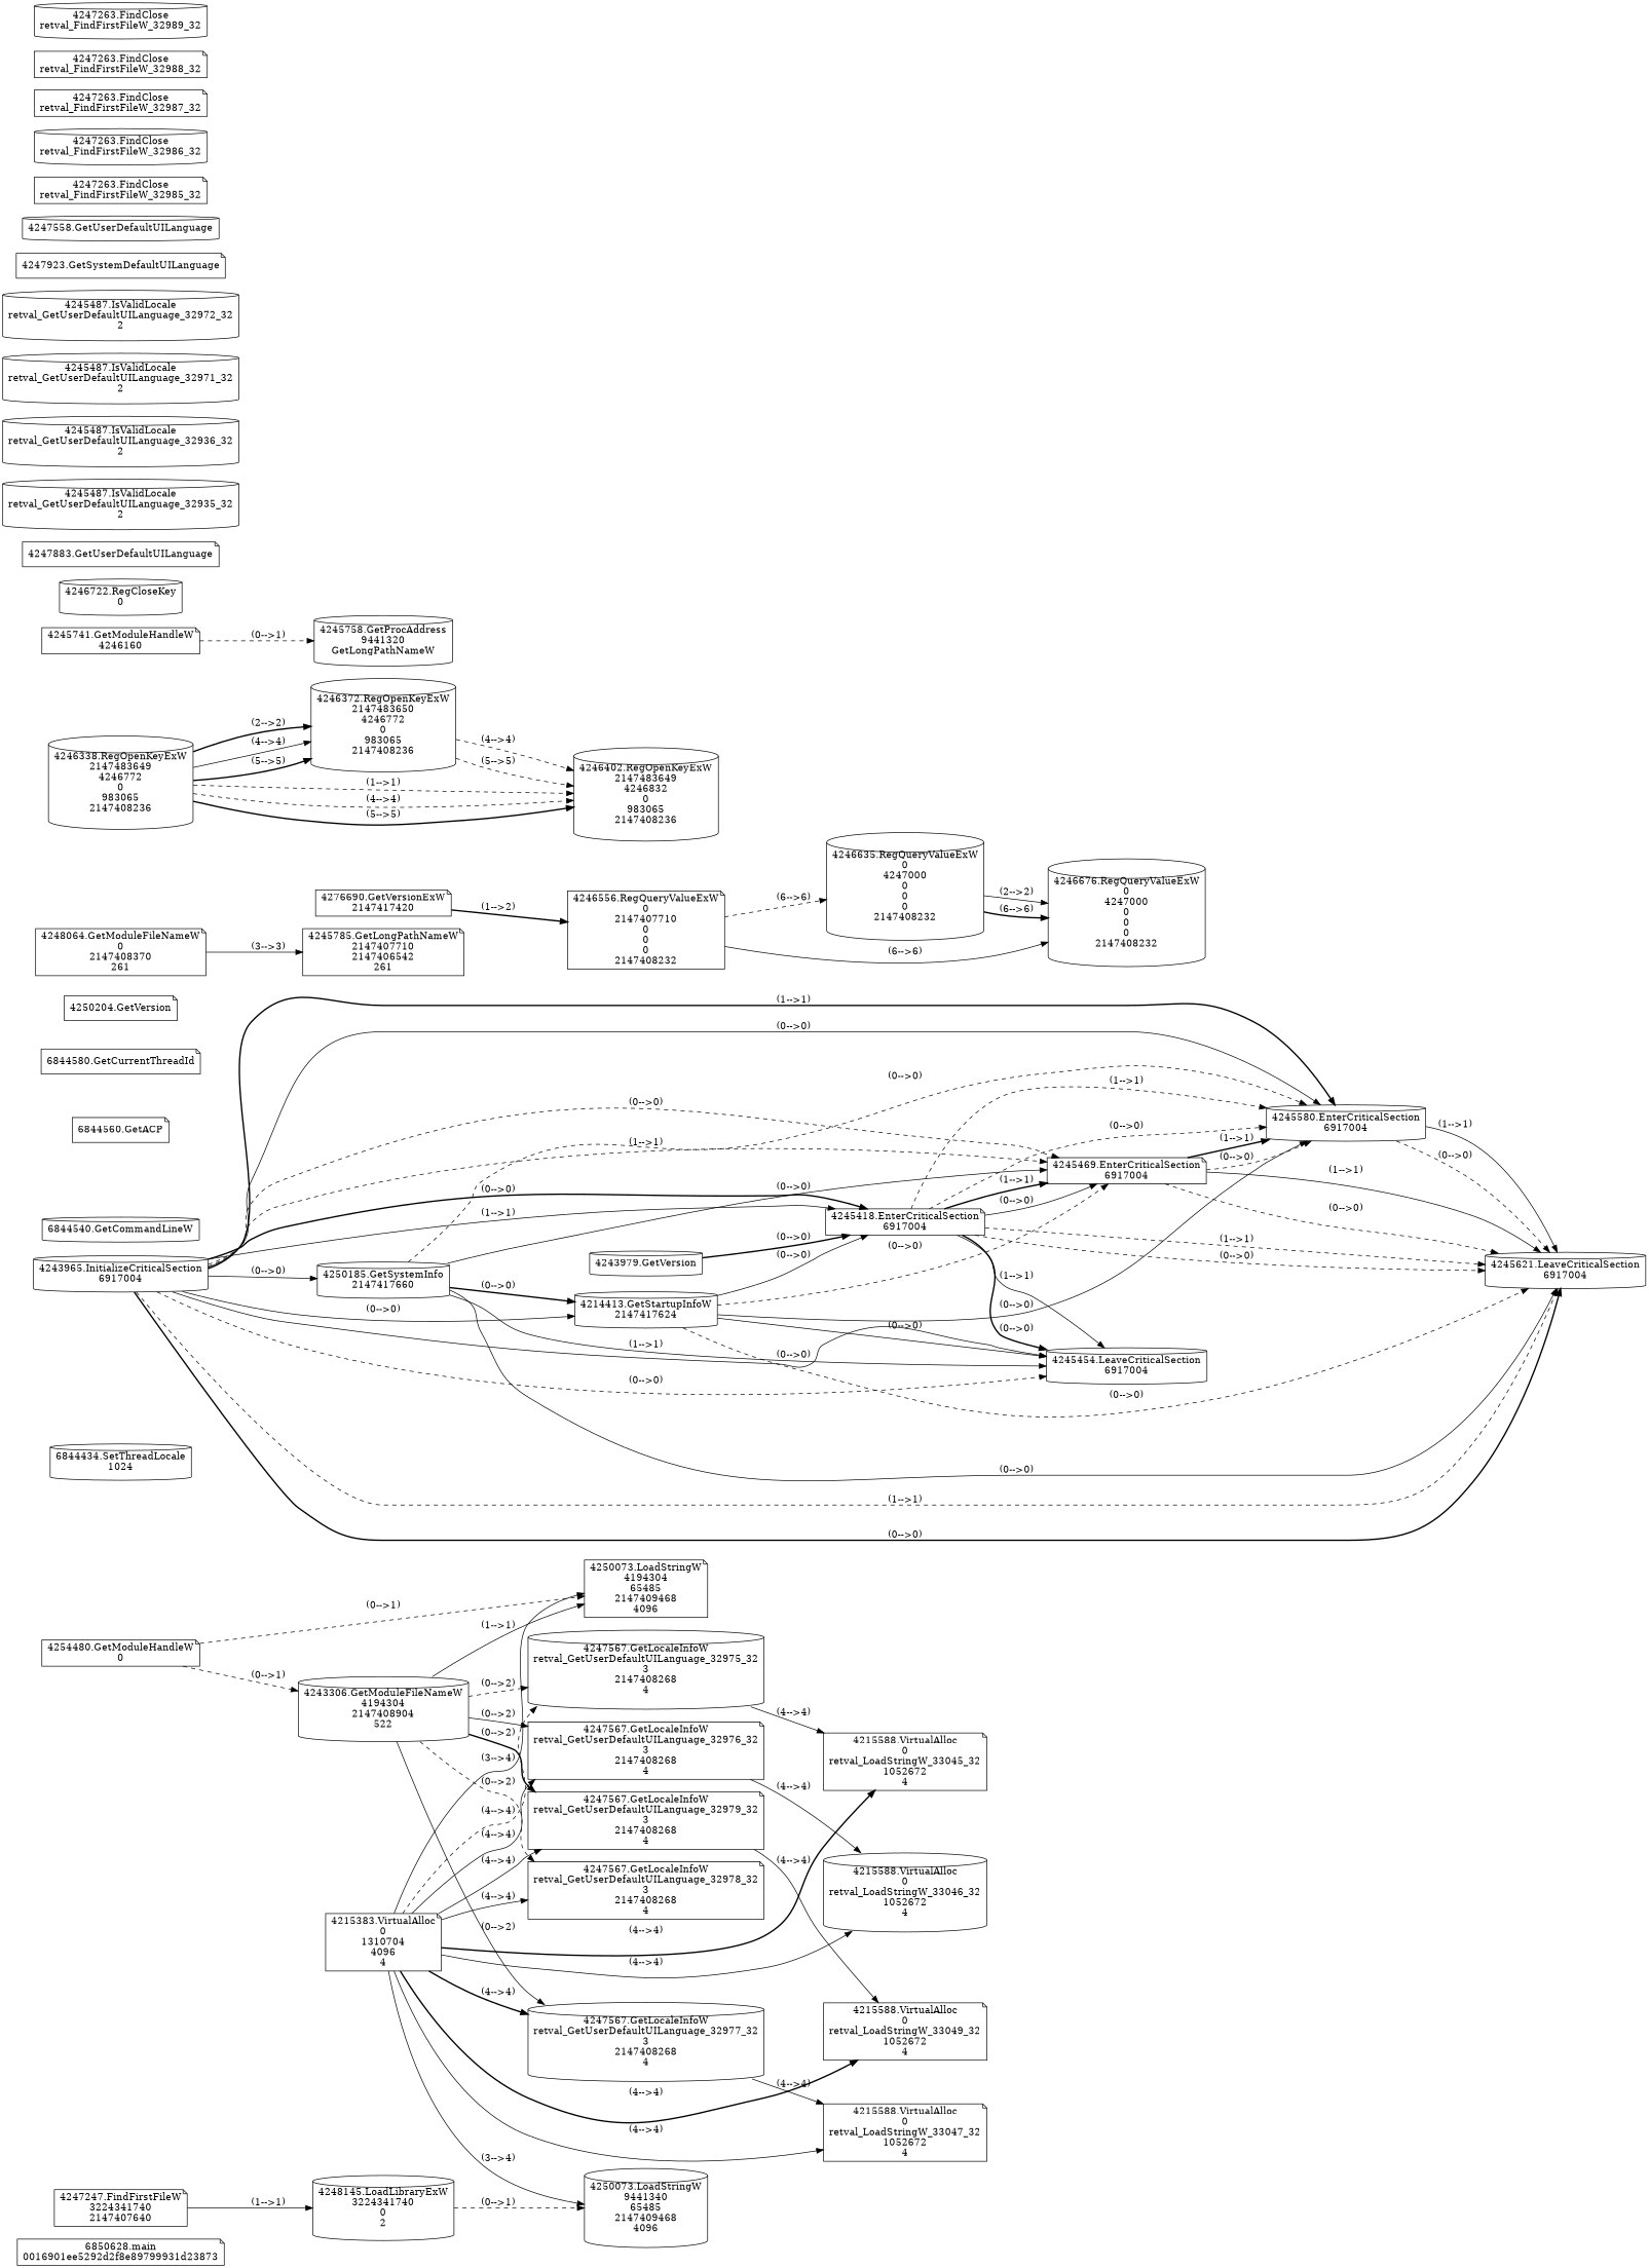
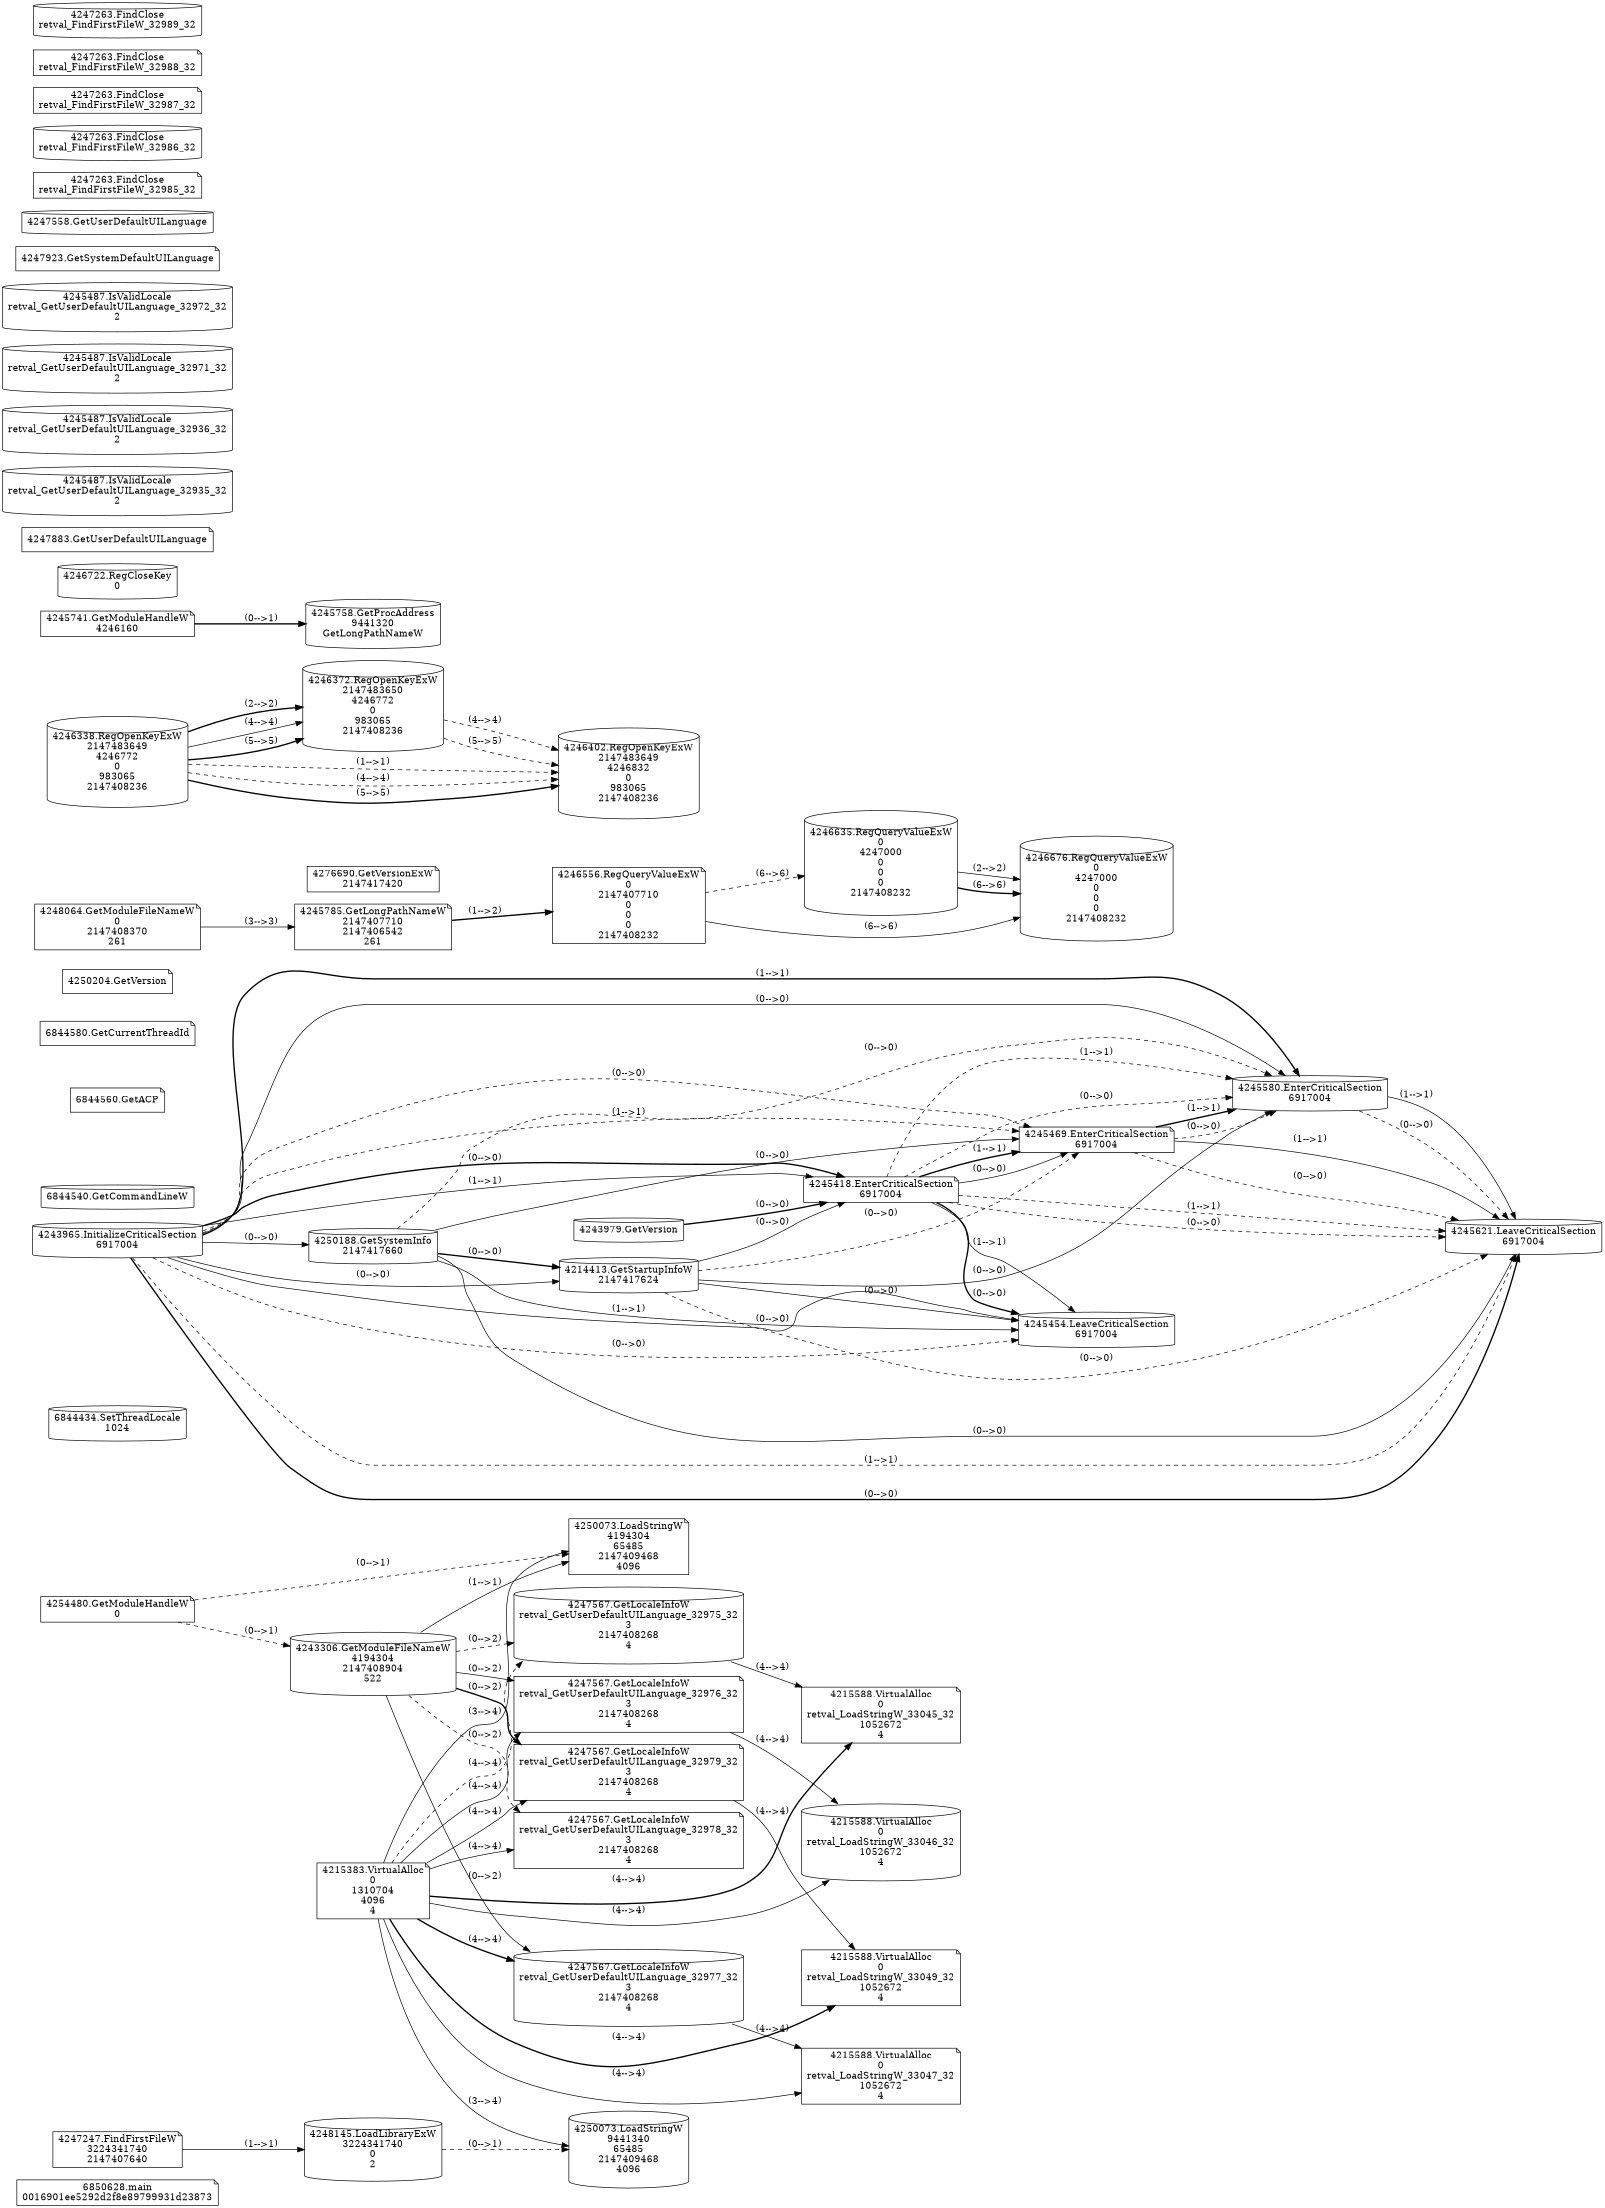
  digraph {
    rankdir=LR
    node [shape=cylinder]
    edge [style=solid]
    n1 [label="6850628.main\n0016901ee5292d2f8e89799931d23873" shape=note]
    n2 [label="4254480.GetModuleHandleW\n0" shape=note]
    n3 [label="4243306.GetModuleFileNameW\n4194304\n2147408904\n522"]
    n4 [label="4250073.LoadStringW\n4194304\n65485\n2147409468\n4096" shape=note]
    n5 [label="4247567.GetLocaleInfoW\nretval_GetUserDefaultUILanguage_32975_32\n3\n2147408268\n4"]
    n6 [label="4247567.GetLocaleInfoW\nretval_GetUserDefaultUILanguage_32976_32\n3\n2147408268\n4" shape=note]
    n7 [label="4247567.GetLocaleInfoW\nretval_GetUserDefaultUILanguage_32977_32\n3\n2147408268\n4"]
    n8 [label="4247567.GetLocaleInfoW\nretval_GetUserDefaultUILanguage_32978_32\n3\n2147408268\n4" shape=note]
    n9 [label="4247567.GetLocaleInfoW\nretval_GetUserDefaultUILanguage_32979_32\n3\n2147408268\n4" shape=note]
    n10 [label="6844434.SetThreadLocale\n1024"]
    n11 [label="4243965.InitializeCriticalSection\n6917004"]
-   n12 [label="4250185.GetSystemInfo\n2147417660"]
+   n12 [label="4250188.GetSystemInfo\n2147417660"]
    n13 [label="4214413.GetStartupInfoW\n2147417624"]
    n14 [label="4245418.EnterCriticalSection\n6917004" shape=note]
    n15 [label="4245469.EnterCriticalSection\n6917004" shape=note]
    n16 [label="4245580.EnterCriticalSection\n6917004"]
    n17 [label="4245621.LeaveCriticalSection\n6917004"]
    n18 [label="4245454.LeaveCriticalSection\n6917004"]
    n19 [label="4243979.GetVersion\n"]
    n20 [label="6844540.GetCommandLineW\n"]
    n21 [label="6844560.GetACP\n" shape=note]
    n22 [label="6844580.GetCurrentThreadId\n" shape=note]
    n23 [label="4250204.GetVersion\n" shape=note]
    n24 [label="4276690.GetVersionExW\n2147417420" shape=note]
    n25 [label="4215588.VirtualAlloc\n0\nretval_LoadStringW_33045_32\n1052672\n4" shape=note]
    n26 [label="4215588.VirtualAlloc\n0\nretval_LoadStringW_33046_32\n1052672\n4"]
    n27 [label="4215588.VirtualAlloc\n0\nretval_LoadStringW_33047_32\n1052672\n4" shape=note]
    n28 [label="4215588.VirtualAlloc\n0\nretval_LoadStringW_33049_32\n1052672\n4" shape=note]
    n29 [label="4248064.GetModuleFileNameW\n0\n2147408370\n261" shape=note]
    n30 [label="4245785.GetLongPathNameW\n2147407710\n2147406542\n261" shape=note]
    n31 [label="4246556.RegQueryValueExW\n0\n2147407710\n0\n0\n0\n2147408232" shape=note]
    n32 [label="4215383.VirtualAlloc\n0\n1310704\n4096\n4" shape=note]
    n33 [label="4250073.LoadStringW\n9441340\n65485\n2147409468\n4096"]
    n34 [label="4246338.RegOpenKeyExW\n2147483649\n4246772\n0\n983065\n2147408236"]
    n35 [label="4246372.RegOpenKeyExW\n2147483650\n4246772\n0\n983065\n2147408236"]
    n36 [label="4246402.RegOpenKeyExW\n2147483649\n4246832\n0\n983065\n2147408236"]
    n37 [label="4245741.GetModuleHandleW\n4246160" shape=note]
    n38 [label="4245758.GetProcAddress\n9441320\nGetLongPathNameW"]
    n39 [label="4246635.RegQueryValueExW\n0\n4247000\n0\n0\n0\n2147408232"]
    n40 [label="4246676.RegQueryValueExW\n0\n4247000\n0\n0\n0\n2147408232"]
    n41 [label="4246722.RegCloseKey\n0"]
    n42 [label="4247883.GetUserDefaultUILanguage\n" shape=note]
    n43 [label="4245487.IsValidLocale\nretval_GetUserDefaultUILanguage_32935_32\n2"]
    n44 [label="4245487.IsValidLocale\nretval_GetUserDefaultUILanguage_32936_32\n2"]
    n45 [label="4245487.IsValidLocale\nretval_GetUserDefaultUILanguage_32971_32\n2"]
    n46 [label="4245487.IsValidLocale\nretval_GetUserDefaultUILanguage_32972_32\n2"]
    n47 [label="4247923.GetSystemDefaultUILanguage\n" shape=note]
    n48 [label="4247558.GetUserDefaultUILanguage\n"]
    n49 [label="4247247.FindFirstFileW\n3224341740\n2147407640" shape=note]
    n50 [label="4248145.LoadLibraryExW\n3224341740\n0\n2"]
    n51 [label="4247263.FindClose\nretval_FindFirstFileW_32985_32" shape=note]
    n52 [label="4247263.FindClose\nretval_FindFirstFileW_32986_32"]
    n53 [label="4247263.FindClose\nretval_FindFirstFileW_32987_32" shape=note]
    n54 [label="4247263.FindClose\nretval_FindFirstFileW_32988_32" shape=note]
    n55 [label="4247263.FindClose\nretval_FindFirstFileW_32989_32"]
    n2 -> n3 [label="(0-->1)" style=dashed]
    n2 -> n4 [label="(0-->1)" style=dashed]
    n3 -> n4 [label="(1-->1)"]
    n3 -> n5 [label="(0-->2)" style=dashed]
    n3 -> n6 [label="(0-->2)"]
    n3 -> n7 [label="(0-->2)"]
    n3 -> n8 [label="(0-->2)" style=dashed]
    n3 -> n9 [label="(0-->2)" style=bold]
    n5 -> n25 [label="(4-->4)"]
    n6 -> n26 [label="(4-->4)"]
    n7 -> n27 [label="(4-->4)"]
    n9 -> n28 [label="(4-->4)"]
    n11 -> n12 [label="(0-->0)"]
    n11 -> n13 [label="(0-->0)"]
    n11 -> n14 [label="(1-->1)"]
    n11 -> n14 [label="(0-->0)" style=bold]
    n11 -> n15 [label="(1-->1)" style=dashed]
    n11 -> n15 [label="(0-->0)" style=dashed]
    n11 -> n16 [label="(1-->1)" style=bold]
    n11 -> n16 [label="(0-->0)"]
    n11 -> n17 [label="(1-->1)" style=dashed]
    n11 -> n17 [label="(0-->0)" style=bold]
    n11 -> n18 [label="(1-->1)"]
    n11 -> n18 [label="(0-->0)" style=dashed]
    n12 -> n13 [label="(0-->0)" style=bold]
    n12 -> n15 [label="(0-->0)"]
    n12 -> n16 [label="(0-->0)" style=dashed]
    n12 -> n17 [label="(0-->0)"]
    n12 -> n18 [label="(0-->0)"]
    n13 -> n14 [label="(0-->0)"]
    n13 -> n15 [label="(0-->0)" style=dashed]
    n13 -> n16 [label="(0-->0)"]
    n13 -> n17 [label="(0-->0)" style=dashed]
    n13 -> n18 [label="(0-->0)"]
    n14 -> n15 [label="(1-->1)" style=bold]
    n14 -> n15 [label="(0-->0)"]
    n14 -> n16 [label="(1-->1)" style=dashed]
    n14 -> n16 [label="(0-->0)" style=dashed]
    n14 -> n17 [label="(1-->1)" style=dashed]
    n14 -> n17 [label="(0-->0)" style=dashed]
    n14 -> n18 [label="(1-->1)"]
    n14 -> n18 [label="(0-->0)" style=bold]
    n15 -> n16 [label="(1-->1)" style=bold]
    n15 -> n16 [label="(0-->0)" style=dashed]
    n15 -> n17 [label="(1-->1)"]
    n15 -> n17 [label="(0-->0)" style=dashed]
    n16 -> n17 [label="(1-->1)"]
    n16 -> n17 [label="(0-->0)" style=dashed]
    n19 -> n14 [label="(0-->0)" style=bold]
    n29 -> n30 [label="(3-->3)"]
-   n24 -> n31 [label="(1-->2)" style=bold]
+   n30 -> n31 [label="(1-->2)" style=bold]
    n31 -> n39 [label="(6-->6)" style=dashed]
    n31 -> n40 [label="(6-->6)"]
    n32 -> n4 [label="(3-->4)"]
    n32 -> n5 [label="(4-->4)" style=dashed]
    n32 -> n6 [label="(4-->4)"]
    n32 -> n7 [label="(4-->4)" style=bold]
    n32 -> n8 [label="(4-->4)"]
    n32 -> n9 [label="(4-->4)"]
    n32 -> n25 [label="(4-->4)" style=bold]
    n32 -> n26 [label="(4-->4)"]
    n32 -> n27 [label="(4-->4)"]
    n32 -> n28 [label="(4-->4)" style=bold]
    n32 -> n33 [label="(3-->4)"]
    n34 -> n35 [label="(2-->2)" style=bold]
    n34 -> n35 [label="(4-->4)"]
    n34 -> n35 [label="(5-->5)" style=bold]
    n34 -> n36 [label="(1-->1)" style=dashed]
    n34 -> n36 [label="(4-->4)" style=dashed]
    n34 -> n36 [label="(5-->5)" style=bold]
    n35 -> n36 [label="(4-->4)" style=dashed]
    n35 -> n36 [label="(5-->5)" style=dashed]
-   n37 -> n38 [label="(0-->1)" style=dashed]
+   n37 -> n38 [label="(0-->1)" style=bold]
    n39 -> n40 [label="(2-->2)"]
    n39 -> n40 [label="(6-->6)" style=bold]
    n49 -> n50 [label="(1-->1)"]
    n50 -> n33 [label="(0-->1)" style=dashed]
  }
